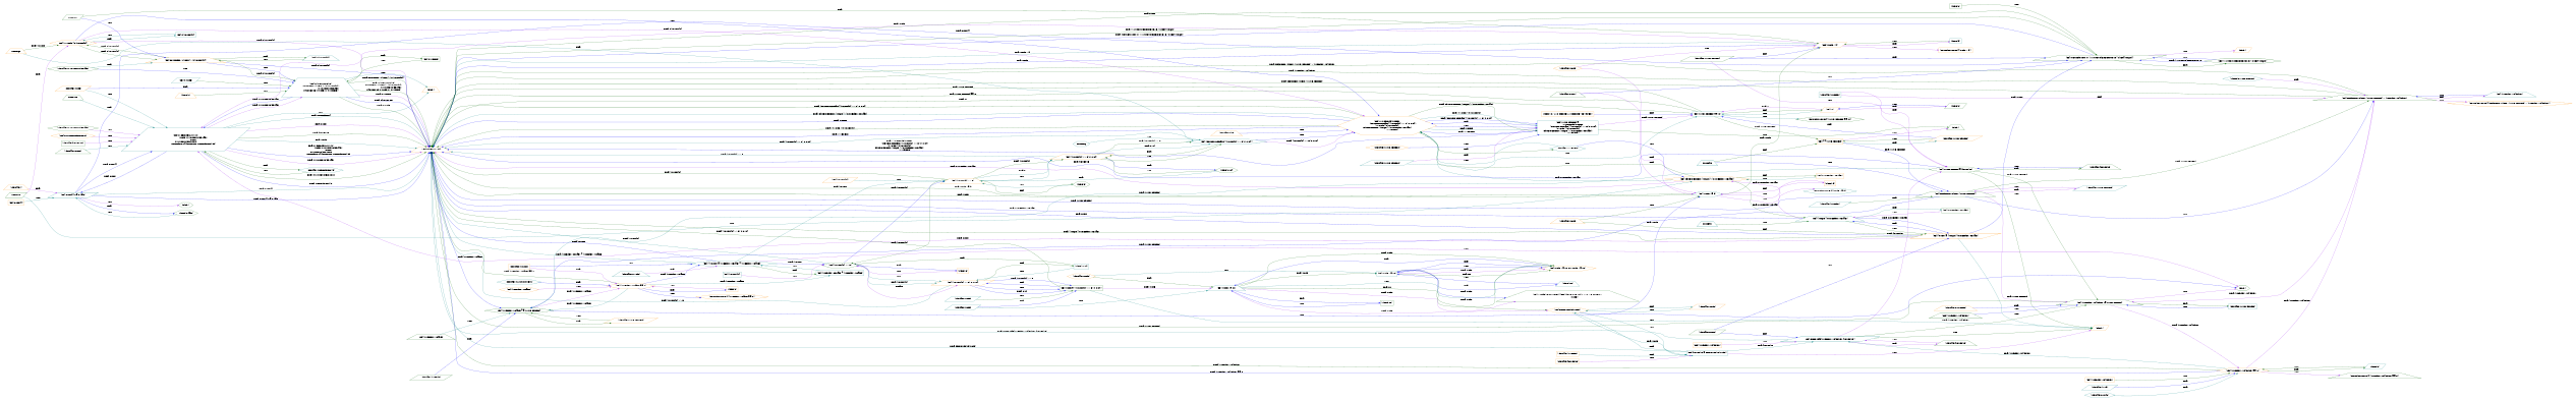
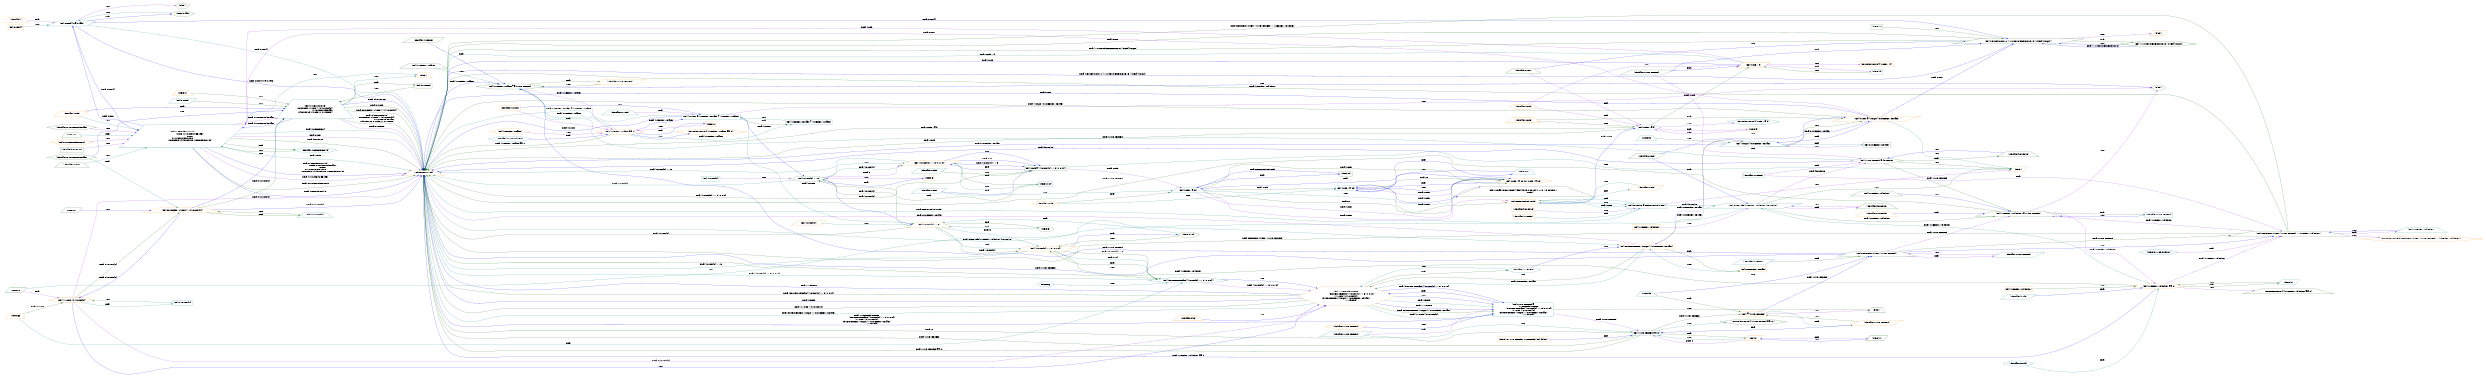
  digraph {
    fontname="DejaVu Sans"
    rankdir=LR
    node [color=darkorange fontname="DejaVu Sans" shape=hexagon]
    edge [color=darkgreen fontname="DejaVu Sans"]
    n1 [color=teal label="(Call,outPtr[i] &= 0xfffC)" shape=parallelogram]
    n2 [color=teal label="(Call,pvDecoder_AmrWb(\n                        mode, mInputSampleBuffer,\n                        outPtr,\n &numSamplesOutput,\n                        mDecoderBuf, frameType, mDecoderCookie))" shape=parallelogram]
    n3 [color=darkgreen label="(Call,memset(outPtr, 0, kNumSamplesPerFrameWB * sizeof(int16_t)))" shape=parallelogram]
    n4 [label="(MethodReturn,void)" shape=trapezium]
    n5 [color=darkgreen label="(Block,)"]
    n6 [color=darkgreen label="(Literal,0xfffC)"]
    n7 [color=teal label="(Call,mime_unsorting(\n const_cast<uint8_t *>(&inputPtr[1]),\n                        mInputSampleBuffer,\n &frameType, &mode, 1, &rx_state))" shape=trapezium]
    n8 [label="(Block,)" shape=trapezium]
    n9 [color=teal label="(Identifier,mDecoderCookie)"]
    n10 [color=darkgreen label="(Call,kNumSamplesPerFrameWB * sizeof(int16_t))"]
    n11 [label="(Block,)" shape=parallelogram]
    n12 [color=darkgreen label="(Call,inHeader->nOffset += numBytesRead)"]
    n13 [color=darkgreen label="(Call,&rx_state)" shape=box]
    n14 [label="(Call,mode < 9)" shape=parallelogram]
    n15 [label="(ControlStructure,if (mode < 9))" shape=box]
    n16 [color=teal label="(Literal,9)" shape=box]
    n17 [color=teal label="(Call,mode >= 9)"]
    n18 [color=teal label="(ControlStructure,if (mode >= 9))"]
    n19 [label="(Literal,9)" shape=box]
    n20 [label="(Call,getFrameSize(mode))"]
    n21 [color=teal label="(Call,frameSize = getFrameSize(mode))" shape=box]
    n22 [label="(Identifier,mode)" shape=parallelogram]
    n23 [label="(Block,)" shape=parallelogram]
    n24 [color=teal label="(Call,CHECK_GE(inHeader->nFilledLen, frameSize))" shape=parallelogram]
    n25 [color=teal label="(Call,mode <= 13)" shape=box]
    n26 [label="(Call,mode >= 10 && mode <= 13)"]
    n27 [color=teal label="(Literal,13)" shape=trapezium]
    n28 [color=darkgreen label="(Call,ALOGE(\"encountered illegal frame type %d in AMR WB content.\",\n                      mode))" shape=trapezium]
    n29 [color=teal label="(Call,mode >= 10)" shape=trapezium]
    n30 [color=darkgreen label="(Literal,10)" shape=box]
    n31 [color=darkgreen label="(Call,mode = ((inputPtr[0] >> 3) & 0x0f))" shape=box]
    n32 [label="(Call,(inputPtr[0] >> 3) & 0x0f)" shape=parallelogram]
    n33 [color=teal label="(Literal,0x0f)" shape=box]
    n34 [color=darkgreen label="(Call,inputPtr[0] >> 3)"]
    n35 [label="(Call,inputPtr[0] >> 3)" shape=trapezium]
    n36 [label="(Literal,3)" shape=box]
    n37 [label="(Call,(inputPtr[0] >> 3) & 0x0f)" shape=parallelogram]
    n38 [color=darkgreen label="(Literal,3)"]
    n39 [color=teal label="(Call,(Frame_Type_3GPP)((inputPtr[0] >> 3) & 0x0f))"]
    n40 [color=darkgreen label="(Literal,0x0f)"]
-   n41 [color=teal label="(Call,*inputPtr = inHeader->pBuffer + inHeader->nOffset)"]
+   n41 [color=teal label="(Call,*inputPtr = inHeader->pBuffer + inHeader->nOffset)" shape=box]
    n42 [color=darkgreen label="(Block,)"]
    n43 [color=teal label="(Call,inHeader->pBuffer + inHeader->nOffset)" shape=box]
    n44 [label="(Call,inHeader->nOffset == 0)"]
    n45 [label="(Literal,0)" shape=box]
    n46 [label="(ControlStructure,if (inHeader->nOffset == 0))"]
    n47 [label="(Identifier,numBytesRead)" shape=parallelogram]
    n48 [color=darkgreen label="(Call,static_cast<size_t>(numBytesRead))" shape=trapezium]
    n49 [color=darkgreen label="(Call,inHeader->nFilledLen -= numBytesRead)" shape=trapezium]
    n50 [color=darkgreen label="(Call,static_cast<size_t>(numBytesRead) > inHeader->nFilledLen)" shape=trapezium]
    n51 [color=teal label="(Identifier,numBytesRead)" shape=parallelogram]
    n52 [label="(Call,inHeader->nFilledLen == 0)"]
    n53 [color=teal label="(Identifier,numBytesRead)" shape=box]
    n54 [color=teal label="(Call,inHeader->nFilledLen)" shape=trapezium]
    n55 [label="(ControlStructure,if (static_cast<size_t>(numBytesRead) > inHeader->nFilledLen))"]
    n56 [label="(Call,++numBytesRead)" shape=box]
    n57 [label="(Identifier,numBytesRead)" shape=parallelogram]
    n58 [color=darkgreen label="(Block,)" shape=trapezium]
    n59 [color=teal label="(Call,numBytesRead == -1)" shape=box]
    n60 [label="(Call,-1)" shape=parallelogram]
    n61 [color=darkgreen label="(ControlStructure,if (numBytesRead == -1))"]
    n62 [color=darkgreen label="(Literal,1)" shape=parallelogram]
    n63 [color=teal label="(Call,numBytesRead =\n                 AMRDecode(mState,\n                   (Frame_Type_3GPP)((inputPtr[0] >> 3) & 0x0f),\n (UWord8 *)&inputPtr[1],\n reinterpret_cast<int16_t *>(outHeader->pBuffer),\n                  MIME_IETF))" shape=box]
    n64 [label="(Call,AMRDecode(mState,\n                   (Frame_Type_3GPP)((inputPtr[0] >> 3) & 0x0f),\n (UWord8 *)&inputPtr[1],\n reinterpret_cast<int16_t *>(outHeader->pBuffer),\n                  MIME_IETF))"]
    n65 [color=teal label="(Identifier,MIME_IETF)"]
-   n66 [label="(Call,reinterpret_cast<int16_t *>(outHeader->pBuffer))"]
+   n66 [label="(Call,reinterpret_cast<int16_t *>(outHeader->pBuffer))" shape=box]
    n67 [label="(Call,(UWord8 *)&inputPtr[1])"]
    n68 [label="(Call,const_cast<uint8_t *>(&inputPtr[1]))" shape=trapezium]
    n69 [color=teal label="(Call,&inputPtr[1])" shape=box]
    n70 [color=teal label="(Call,&inputPtr[1])" shape=trapezium]
    n71 [color=teal label="(Call,(int16_t *)outHeader->pBuffer)" shape=trapezium]
    n72 [label="(Call,outHeader->pBuffer)" shape=box]
    n73 [label="(Call,*outPtr = (int16_t *)outHeader->pBuffer)" shape=parallelogram]
    n74 [color=darkgreen label="(Call,outHeader->pBuffer)" shape=box]
    n75 [color=darkgreen label="(Call,numBytesRead = frameSize)"]
    n76 [color=darkgreen label="(Identifier,frameSize)" shape=trapezium]
    n77 [color=darkgreen label="(Identifier,frameSize)" shape=trapezium]
    n78 [color=darkgreen label="(ControlStructure,if (inHeader->nFilledLen == 0))" shape=trapezium]
    n79 [color=teal label="(Literal,0)" shape=parallelogram]
    n80 [label="(Identifier,inputPtr)" shape=box]
    n81 [color=darkgreen label="(Identifier,outPtr)" shape=trapezium]
    n82 [color=darkgreen label="(Identifier,outPtr)" shape=parallelogram]
    n83 [label="(Identifier,outHeader)" shape=trapezium]
    n84 [color=teal label="(Identifier,inInfo)" shape=parallelogram]
    n85 [color=teal label="(Identifier,mode)" shape=parallelogram]
    n86 [color=darkgreen label="(Identifier,mInputSampleBuffer)"]
    n87 [color=teal label="(Call,&mode)" shape=parallelogram]
    n88 [label="(Identifier,mode)"]
    n89 [label="(Identifier,size)" shape=trapezium]
    n90 [label="(Identifier,i)" shape=trapezium]
    n91 [color=darkgreen label="(Call,inHeader->nOffset)" shape=trapezium]
    n92 [color=teal label="(Literal,OMX_EventError)"]
    n93 [color=darkgreen label="(Call,inHeader->nFilledLen)" shape=trapezium]
    n94 [color=teal label="(Identifier,inHeader)" shape=box]
    n95 [color=darkgreen label="(Identifier,mInputSampleBuffer)"]
    n96 [color=teal label="(Identifier,outInfo)"]
    n97 [color=darkgreen label="(Literal,0)" shape=box]
    n98 [label="(Identifier,inHeader)" shape=box]
    n99 [color=teal label="(Identifier,inHeader)" shape=parallelogram]
    n100 [label="(Literal,\"PV AMR decoder AMRDecode() call failed\")" shape=box]
    n101 [label="(Identifier,mode)" shape=parallelogram]
    n102 [label="(Call,inHeader->nFilledLen)" shape=box]
    n103 [label="(Call,inputPtr[0])" shape=parallelogram]
    n104 [color=teal label="(Identifier,mMode)" shape=trapezium]
    n105 [color=teal label="(Identifier,mode)" shape=parallelogram]
    n106 [label="(Call,outPtr[i])" shape=box]
    n107 [label="(Identifier,mode)" shape=trapezium]
    n108 [label="(Literal,1)" shape=trapezium]
    n109 [color=darkgreen label="(Identifier,numBytesRead)" shape=parallelogram]
    n110 [label="(Call,&numSamplesOutput)"]
    n111 [label="(Call,inHeader->nFilledLen)" shape=box]
    n112 [color=darkgreen label="(Identifier,frameType)" shape=box]
    n113 [label="(Identifier,mode)"]
    n114 [label="(Identifier,numBytesRead)"]
    n115 [label="(Call,inHeader->nOffset)"]
    n116 [label="(Identifier,frameSize)" shape=box]
    n117 [color=teal label="(Identifier,numBytesRead)" shape=parallelogram]
    n118 [color=teal label="(Identifier,mAnchorTimeUs)"]
    n119 [color=darkgreen label="(Identifier,inHeader)" shape=parallelogram]
    n120 [color=darkgreen label="(Identifier,outPtr)" shape=trapezium]
    n121 [color=teal label="(Call,inputPtr[0])" shape=box]
    1000442 [color=darkgreen shape=trapezium]
    1000417 [color=darkgreen shape=parallelogram]
    1000298 [color=teal shape=trapezium]
    1000256 [color=teal]
    1000265 [shape=trapezium]
    1000271 [color=darkgreen shape=parallelogram]
    1000391 [color=teal shape=trapezium]
    n1 -> n2 [color=blue label="DDG: outPtr[i]"]
    n1 -> n3 [color=blue label="DDG: outPtr[i]"]
    n1 -> n4 [color=teal label="DDG: outPtr[i]"]
    n1 -> n4 [color=blue label="DDG: outPtr[i] &= 0xfffC"]
    n1 -> n5 [color=purple label="AST: "]
    n1 -> n6 [color=blue label="CFG: "]
    n2 -> n1 [color=blue label="DDG: outPtr"]
    n2 -> n4 [color=teal label="DDG: mDecoderBuf"]
    n2 -> n4 [color=purple label="DDG: outPtr"]
    n2 -> n4 [label="DDG: frameType"]
    n2 -> n4 [color=teal label="DDG: mode"]
    n2 -> n4 [color=blue label="DDG: pvDecoder_AmrWb(\n                        mode, mInputSampleBuffer,\n                        outPtr,\n &numSamplesOutput,\n                        mDecoderBuf, frameType, mDecoderCookie)"]
    n2 -> n4 [color=purple label="DDG: mInputSampleBuffer"]
    n2 -> n4 [label="DDG: &numSamplesOutput"]
    n2 -> n4 [color=blue label="DDG: mDecoderCookie"]
    n2 -> n7 [color=purple label="DDG: mInputSampleBuffer"]
    n2 -> n8 [color=teal label="AST: "]
    n2 -> n9 [label="CFG: "]
    n3 -> n4 [label="DDG: outPtr"]
    n3 -> n4 [label="DDG: kNumSamplesPerFrameWB * sizeof(int16_t)"]
    n3 -> n4 [color=blue label="DDG: memset(outPtr, 0, kNumSamplesPerFrameWB * sizeof(int16_t))"]
    n3 -> n10 [label="CFG: "]
    n3 -> n11 [color=purple label="AST: "]
    n4 -> n12 [color=blue label="DDG: inHeader->nOffset"]
    n6 -> n1 [color=teal label="AST: "]
    n7 -> n2 [color=blue label="DDG: mInputSampleBuffer"]
    n7 -> n4 [color=purple label="DDG: &rx_state"]
    n7 -> n4 [color=blue label="DDG: &frameType"]
    n7 -> n4 [label="DDG: &mode"]
    n7 -> n4 [label="DDG: const_cast<uint8_t *>(&inputPtr[1])"]
    n7 -> n4 [label="DDG: mime_unsorting(\n const_cast<uint8_t *>(&inputPtr[1]),\n                        mInputSampleBuffer,\n &frameType, &mode, 1, &rx_state)"]
    n7 -> n8 [color=teal label="AST: "]
    n7 -> n13 [label="CFG: "]
    n9 -> n2 [label="AST: "]
    n10 -> n3 [color=blue label="AST: "]
    n10 -> n3 [color=blue label="DDG: kNumSamplesPerFrameWB"]
    n12 -> n42 [color=blue label="AST: "]
    n12 -> n44 [color=purple label="DDG: inHeader->nOffset"]
    n12 -> n47 [label="CFG: "]
    n13 -> n7 [label="AST: "]
    n14 -> n2 [color=purple label="DDG: mode"]
    n14 -> n4 [color=teal label="DDG: mode < 9"]
    n14 -> n4 [color=blue label="DDG: mode"]
    n14 -> n15 [color=purple label="AST: "]
    n14 -> n16 [color=purple label="CFG: "]
    n16 -> n14 [label="AST: "]
    n17 -> n4 [label="DDG: mode >= 9"]
    n17 -> n4 [label="DDG: mode"]
    n17 -> n14 [label="DDG: mode"]
    n17 -> n18 [color=purple label="AST: "]
    n17 -> n19 [color=purple label="CFG: "]
    n19 -> n17 [color=purple label="AST: "]
    n20 -> n17 [color=blue label="DDG: mode"]
    n20 -> n21 [color=teal label="AST: "]
    n20 -> n21 [color=teal label="DDG: mode"]
    n20 -> n22 [color=teal label="CFG: "]
    n21 -> n4 [color=teal label="DDG: getFrameSize(mode)"]
    n21 -> n20 [color=teal label="CFG: "]
    n21 -> n23 [color=purple label="AST: "]
    n21 -> n24 [color=teal label="DDG: frameSize"]
    n22 -> n20 [color=teal label="AST: "]
    n24 -> n4 [color=teal label="DDG: CHECK_GE(inHeader->nFilledLen, frameSize)"]
    n24 -> n23 [label="AST: "]
    n24 -> n49 [label="DDG: inHeader->nFilledLen"]
    n24 -> n75 [color=purple label="DDG: frameSize"]
    n24 -> n77 [color=purple label="CFG: "]
    n25 -> n20 [label="DDG: mode"]
    n25 -> n26 [color=blue label="AST: "]
    n25 -> n26 [color=purple label="DDG: mode"]
    n25 -> n26 [label="DDG: 13"]
    n25 -> n27 [color=blue label="CFG: "]
    n25 -> n28 [color=blue label="DDG: mode"]
    n26 -> n25 [color=blue label="CFG: "]
    n26 -> n29 [color=blue label="CFG: "]
    n27 -> n25 [color=blue label="AST: "]
    n29 -> n20 [color=purple label="DDG: mode"]
    n29 -> n25 [label="DDG: mode"]
    n29 -> n26 [color=teal label="AST: "]
    n29 -> n26 [label="DDG: mode"]
    n29 -> n26 [label="DDG: 10"]
    n29 -> n28 [color=purple label="DDG: mode"]
    n29 -> n30 [color=blue label="CFG: "]
-   n30 -> n29 [color=blue label="AST: "]
+   n30 -> n29 [color=blue label="DDG: getFrameSize(mode)"]
    n31 -> n4 [label="DDG: (inputPtr[0] >> 3) & 0x0f"]
    n31 -> n23 [color=teal label="AST: "]
    n31 -> n29 [color=purple label="DDG: mode"]
    n31 -> n32 [color=blue label="CFG: "]
    n32 -> n4 [color=teal label="DDG: inputPtr[0] >> 3"]
    n32 -> n31 [color=blue label="AST: "]
    n32 -> n31 [color=blue label="DDG: inputPtr[0] >> 3"]
    n32 -> n31 [color=blue label="DDG: 0x0f"]
    n32 -> n33 [label="CFG: "]
    n33 -> n32 [color=teal label="AST: "]
    n33 -> n34 [label="CFG: "]
    n34 -> n4 [color=teal label="DDG: inputPtr[0]"]
    n34 -> n32 [color=teal label="AST: "]
    n34 -> n32 [color=teal label="DDG: inputPtr[0]"]
    n34 -> n32 [color=purple label="DDG: 3"]
    n34 -> n35 [color=blue label="DDG: inputPtr[0]"]
    n34 -> n36 [color=blue label="CFG: "]
    n35 -> n4 [label="DDG: inputPtr[0]"]
    n35 -> n34 [label="DDG: inputPtr[0]"]
    n35 -> n37 [color=teal label="AST: "]
    n35 -> n37 [label="DDG: inputPtr[0]"]
    n35 -> n37 [color=teal label="DDG: 3"]
    n35 -> n38 [label="CFG: "]
    n36 -> n34 [color=purple label="AST: "]
    n37 -> n4 [color=teal label="DDG: inputPtr[0] >> 3"]
    n37 -> n39 [label="AST: "]
    n37 -> n39 [label="DDG: inputPtr[0] >> 3"]
    n37 -> n39 [color=teal label="DDG: 0x0f"]
    n37 -> n40 [color=blue label="CFG: "]
    n38 -> n35 [color=teal label="AST: "]
    n39 -> n4 [color=teal label="DDG: (inputPtr[0] >> 3) & 0x0f"]
    n39 -> n37 [label="CFG: "]
    n39 -> n64 [color=blue label="AST: "]
    n39 -> n64 [color=purple label="DDG: (inputPtr[0] >> 3) & 0x0f"]
    n40 -> n35 [color=teal label="CFG: "]
    n40 -> n37 [label="AST: "]
    n41 -> n4 [color=blue label="DDG: inputPtr"]
    n41 -> n4 [color=teal label="DDG: inHeader->pBuffer + inHeader->nOffset"]
    n41 -> n34 [color=blue label="DDG: inputPtr"]
    n41 -> n35 [color=teal label="DDG: inputPtr"]
    n41 -> n42 [color=purple label="AST: "]
    n41 -> n43 [label="CFG: "]
    n43 -> n41 [color=teal label="AST: "]
    n44 -> n4 [label="DDG: inHeader->nOffset == 0"]
    n44 -> n12 [color=teal label="DDG: inHeader->nOffset"]
    n44 -> n41 [color=blue label="DDG: inHeader->nOffset"]
    n44 -> n43 [color=teal label="DDG: inHeader->nOffset"]
    n44 -> n45 [color=blue label="CFG: "]
    n44 -> n46 [color=blue label="AST: "]
    n45 -> n44 [color=purple label="AST: "]
    n47 -> n12 [label="AST: "]
    n48 -> n4 [color=blue label="DDG: numBytesRead"]
    n48 -> n12 [color=blue label="DDG: numBytesRead"]
    n48 -> n49 [color=purple label="DDG: numBytesRead"]
    n48 -> n50 [color=blue label="AST: "]
    n48 -> n50 [label="DDG: numBytesRead"]
    n48 -> n51 [color=purple label="CFG: "]
    n49 -> n4 [label="DDG: numBytesRead"]
    n49 -> n42 [color=purple label="AST: "]
    n49 -> n52 [color=purple label="DDG: inHeader->nFilledLen"]
    n49 -> n53 [label="CFG: "]
    n50 -> n4 [label="DDG: static_cast<size_t>(numBytesRead) > inHeader->nFilledLen"]
    n50 -> n4 [label="DDG: inHeader->nFilledLen"]
    n50 -> n4 [label="DDG: static_cast<size_t>(numBytesRead)"]
    n50 -> n49 [color=purple label="DDG: inHeader->nFilledLen"]
    n50 -> n54 [color=purple label="CFG: "]
    n50 -> n55 [color=purple label="AST: "]
    n51 -> n48 [color=purple label="AST: "]
    n52 -> n4 [label="DDG: inHeader->nFilledLen"]
    n52 -> n4 [color=blue label="DDG: inHeader->nFilledLen == 0"]
    n52 -> n24 [color=teal label="DDG: inHeader->nFilledLen"]
    n52 -> n50 [color=purple label="DDG: inHeader->nFilledLen"]
    n52 -> n78 [color=purple label="AST: "]
    n52 -> n79 [label="CFG: "]
    n53 -> n49 [color=blue label="AST: "]
    n54 -> n50 [color=blue label="AST: "]
    n56 -> n48 [color=blue label="DDG: numBytesRead"]
    n56 -> n57 [color=teal label="CFG: "]
    n56 -> n58 [color=purple label="AST: "]
    n57 -> n56 [label="AST: "]
    n57 -> n59 [color=blue label="CFG: "]
    n59 -> n4 [label="DDG: numBytesRead"]
    n59 -> n4 [label="DDG: numBytesRead == -1"]
    n59 -> n4 [label="DDG: -1"]
    n59 -> n56 [label="DDG: numBytesRead"]
    n59 -> n60 [label="CFG: "]
    n59 -> n61 [color=teal label="AST: "]
    n60 -> n59 [color=teal label="AST: "]
    n60 -> n59 [color=purple label="DDG: 1"]
    n60 -> n62 [color=purple label="CFG: "]
    n62 -> n60 [color=blue label="AST: "]
    n63 -> n4 [color=blue label="DDG: AMRDecode(mState,\n                   (Frame_Type_3GPP)((inputPtr[0] >> 3) & 0x0f),\n (UWord8 *)&inputPtr[1],\n reinterpret_cast<int16_t *>(outHeader->pBuffer),\n                  MIME_IETF)"]
    n63 -> n58 [label="AST: "]
    n63 -> n59 [color=purple label="DDG: numBytesRead"]
    n63 -> n64 [color=blue label="CFG: "]
    n64 -> n4 [color=blue label="DDG: MIME_IETF"]
    n64 -> n4 [label="DDG: (Frame_Type_3GPP)((inputPtr[0] >> 3) & 0x0f)"]
    n64 -> n4 [color=blue label="DDG: mState"]
    n64 -> n4 [label="DDG: (UWord8 *)&inputPtr[1]"]
    n64 -> n4 [color=teal label="DDG: reinterpret_cast<int16_t *>(outHeader->pBuffer)"]
    n64 -> n63 [color=blue label="AST: "]
    n64 -> n63 [color=teal label="DDG: mState"]
    n64 -> n63 [color=blue label="DDG: MIME_IETF"]
    n64 -> n63 [label="DDG: reinterpret_cast<int16_t *>(outHeader->pBuffer)"]
    n64 -> n63 [color=blue label="DDG: (Frame_Type_3GPP)((inputPtr[0] >> 3) & 0x0f)"]
    n64 -> n63 [color=teal label="DDG: (UWord8 *)&inputPtr[1]"]
    n64 -> n65 [label="CFG: "]
    n65 -> n64 [color=teal label="AST: "]
    n65 -> n66 [color=blue label="AST: "]
    n66 -> n4 [color=purple label="DDG: outHeader->pBuffer"]
    n66 -> n64 [label="AST: "]
    n66 -> n64 [color=teal label="DDG: outHeader->pBuffer"]
    n66 -> n71 [label="DDG: outHeader->pBuffer"]
    n66 -> n72 [label="CFG: "]
    n67 -> n4 [color=purple label="DDG: &inputPtr[1]"]
    n67 -> n64 [color=blue label="AST: "]
    n67 -> n64 [color=purple label="DDG: &inputPtr[1]"]
    n67 -> n68 [label="DDG: &inputPtr[1]"]
    n67 -> n69 [color=teal label="CFG: "]
    n68 -> n4 [color=blue label="DDG: &inputPtr[1]"]
    n68 -> n7 [color=blue label="AST: "]
    n68 -> n7 [label="DDG: &inputPtr[1]"]
-   n68 -> n67 [label="DDG: &inputPtr[1]"]
+   n68 -> n67 [color=blue label="DDG: &inputPtr[1]"]
    n68 -> n70 [label="CFG: "]
    n69 -> n67 [color=teal label="AST: "]
    n70 -> n68 [label="AST: "]
    n71 -> n4 [color=blue label="DDG: outHeader->pBuffer"]
    n71 -> n66 [color=purple label="DDG: outHeader->pBuffer"]
    n71 -> n73 [label="AST: "]
    n71 -> n73 [color=blue label="DDG: outHeader->pBuffer"]
    n71 -> n74 [color=teal label="CFG: "]
    n72 -> n66 [color=teal label="AST: "]
    n73 -> n2 [color=purple label="DDG: outPtr"]
    n73 -> n3 [color=blue label="DDG: outPtr"]
    n73 -> n4 [color=blue label="DDG: outPtr"]
    n73 -> n4 [label="DDG: (int16_t *)outHeader->pBuffer"]
    n73 -> n23 [color=teal label="AST: "]
    n73 -> n71 [color=blue label="CFG: "]
    n74 -> n71 [color=purple label="AST: "]
    n75 -> n4 [color=blue label="DDG: frameSize"]
    n75 -> n12 [color=teal label="DDG: numBytesRead"]
    n75 -> n23 [label="AST: "]
    n75 -> n49 [label="DDG: numBytesRead"]
    n75 -> n76 [label="CFG: "]
    n76 -> n75 [color=blue label="AST: "]
    n77 -> n24 [color=purple label="AST: "]
    n79 -> n52 [label="AST: "]
    n80 -> n41 [color=blue label="AST: "]
    n80 -> n44 [color=purple label="CFG: "]
    n81 -> n3 [color=blue label="AST: "]
    n81 -> n17 [color=purple label="CFG: "]
    n82 -> n24 [color=blue label="CFG: "]
    n82 -> n73 [color=blue label="AST: "]
    n83 -> n49 [color=blue label="CFG: "]
    n84 -> n52 [color=blue label="CFG: "]
    n85 -> n29 [color=teal label="AST: "]
    n85 -> n31 [color=blue label="CFG: "]
    n86 -> n7 [color=blue label="AST: "]
    n86 -> n68 [color=teal label="CFG: "]
    n87 -> n7 [label="AST: "]
    n88 -> n14 [color=purple label="AST: "]
    n88 -> n17 [color=purple label="CFG: "]
    n89 -> n64 [color=blue label="AST: "]
    n90 -> n1 [color=purple label="CFG: "]
    n91 -> n12 [color=teal label="AST: "]
    n92 -> n50 [color=purple label="CFG: "]
    n93 -> n49 [color=blue label="AST: "]
    n94 -> n50 [color=purple label="CFG: "]
    n94 -> n75 [color=purple label="CFG: "]
    n95 -> n2 [color=purple label="AST: "]
    n96 -> n52 [color=teal label="CFG: "]
    n97 -> n3 [label="AST: "]
    n98 -> n21 [color=teal label="CFG: "]
    n99 -> n48 [label="CFG: "]
    n100 -> n59 [color=blue label="CFG: "]
    n101 -> n2 [color=teal label="AST: "]
    n101 -> n7 [color=blue label="CFG: "]
    n102 -> n52 [label="AST: "]
    n103 -> n35 [color=teal label="AST: "]
    n104 -> n41 [color=purple label="CFG: "]
    n105 -> n31 [label="AST: "]
    n106 -> n1 [color=teal label="AST: "]
    n107 -> n17 [label="AST: "]
    n107 -> n73 [label="CFG: "]
    n108 -> n7 [label="AST: "]
    n109 -> n3 [color=blue label="CFG: "]
    n109 -> n14 [color=blue label="CFG: "]
    n109 -> n75 [color=purple label="AST: "]
    n110 -> n2 [color=purple label="AST: "]
    n111 -> n24 [color=purple label="AST: "]
    n112 -> n2 [color=purple label="AST: "]
    n113 -> n25 [color=teal label="AST: "]
    n113 -> n29 [label="CFG: "]
    n114 -> n63 [color=blue label="AST: "]
    n115 -> n44 [color=purple label="AST: "]
    n116 -> n21 [color=purple label="AST: "]
    n117 -> n59 [color=teal label="AST: "]
    n117 -> n63 [color=purple label="CFG: "]
    n118 -> n44 [color=blue label="CFG: "]
    n119 -> n12 [color=blue label="CFG: "]
    n120 -> n2 [color=teal label="AST: "]
    n121 -> n34 [color=purple label="AST: "]
    1000442 -> n2 [color=teal label="CFG: "]
-   1000417 -> n14 [label="CFG: "]
    1000417 -> n68 [color=blue label="AST: "]
    1000298 -> n48 [color=blue label="AST: "]
    1000298 -> n56 [label="CFG: "]
    1000256 -> n39 [color=teal label="AST: "]
    1000265 -> n39 [color=teal label="CFG: "]
    1000265 -> n67 [label="DDG: inputPtr"]
    1000271 -> n66 [color=teal label="AST: "]
    1000271 -> n67 [color=purple label="CFG: "]
    1000391 -> n71 [label="AST: "]
  }
